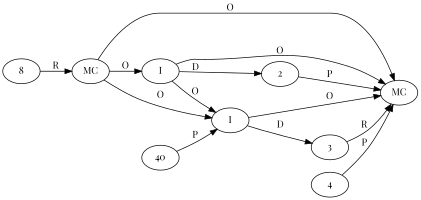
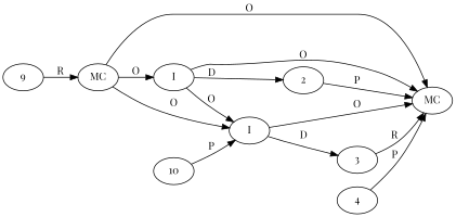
  digraph {
    fontname="Playfair Display"
    rankdir=LR
    node [fontname="Playfair Display" t=ByteArrayInputStream]
    edge [fontname="Playfair Display"]
    n1 [l=45 label=MC s="checkStream()" t=IRepositoryContentProvider]
    2 [n=stream]
    3 [n=dummy_ t=ObrContentProvider]
    4 [n=stream]
    n5 [l=44 label=I]
    n6 [l=45 label=I t=ObrContentProvider]
    n7 [l=44 label=MC s="getBytes()" t=String]
-   8 [n=testdata t=String]
-   10 [n=indexer t=BundleIndexer v=null label=40]
+   8 [n=testdata t=String label=9]
+   10 [n=indexer t=BundleIndexer v=null]
    2 -> n1 [label=P]
    3 -> n1 [label=R]
    4 -> n1 [label=P]
    n5 -> n1 [label=O]
    n5 -> 2 [label=D]
    n5 -> n6 [label=O]
    n6 -> n1 [label=O]
    n6 -> 3 [label=D]
    n7 -> n1 [label=O]
    n7 -> n5 [label=O]
    n7 -> n6 [label=O]
    8 -> n7 [label=R]
    10 -> n6 [label=P]
  }
